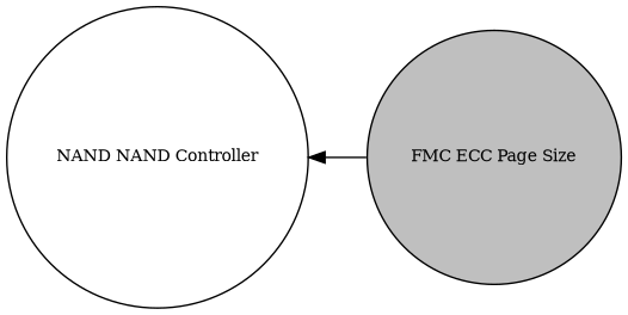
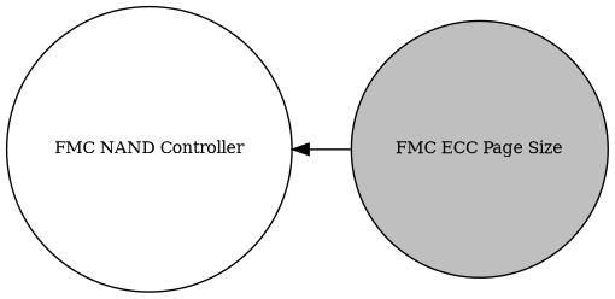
  digraph {
    rankdir=LR
    fontname="DejaVu Serif"
    node [color=black fontname="DejaVu Serif" fontsize=10 shape=circle style=filled]
-   n1 [fillcolor=white height=0.2 label="NAND NAND Controller" width=0.4]
+   n1 [fillcolor=white height=0.2 label="FMC NAND Controller" width=0.4]
    n2 [fillcolor=grey75 fontcolor=black height=0.2 label="FMC ECC Page Size" width=0.4]
    n1 -> n2 [dir=back fontname="DejaVu Serif" fontsize=10 labelfontname=Helvetica labelfontsize=10 shape=plaintext style=solid]
  }
